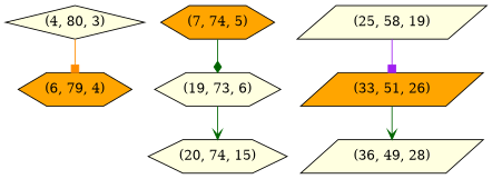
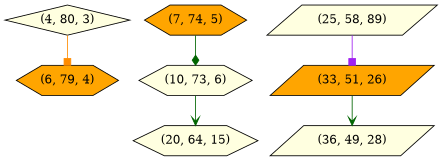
  digraph {
    node [fillcolor=lightyellow shape=hexagon style=filled]
    edge [arrowhead=box color=darkgreen]
    "(4, 80, 3)" [shape=diamond]
    "(6, 79, 4)" [fillcolor=orange]
    "(7, 74, 5)" [fillcolor=orange]
-   "(10, 73, 6)" [label="(19, 73, 6)"]
-   "(20, 64, 15)" [label="(20, 74, 15)"]
-   "(25, 58, 19)" [shape=parallelogram]
+   "(10, 73, 6)"
+   "(20, 64, 15)"
+   "(25, 58, 19)" [shape=parallelogram label="(25, 58, 89)"]
    "(33, 51, 26)" [fillcolor=orange shape=parallelogram]
    "(36, 49, 28)" [shape=parallelogram]
    "(4, 80, 3)" -> "(6, 79, 4)" [color=darkorange]
    "(7, 74, 5)" -> "(10, 73, 6)" [arrowhead=diamond]
    "(10, 73, 6)" -> "(20, 64, 15)" [arrowhead=vee]
    "(25, 58, 19)" -> "(33, 51, 26)" [color=purple]
    "(33, 51, 26)" -> "(36, 49, 28)" [arrowhead=vee]
  }
